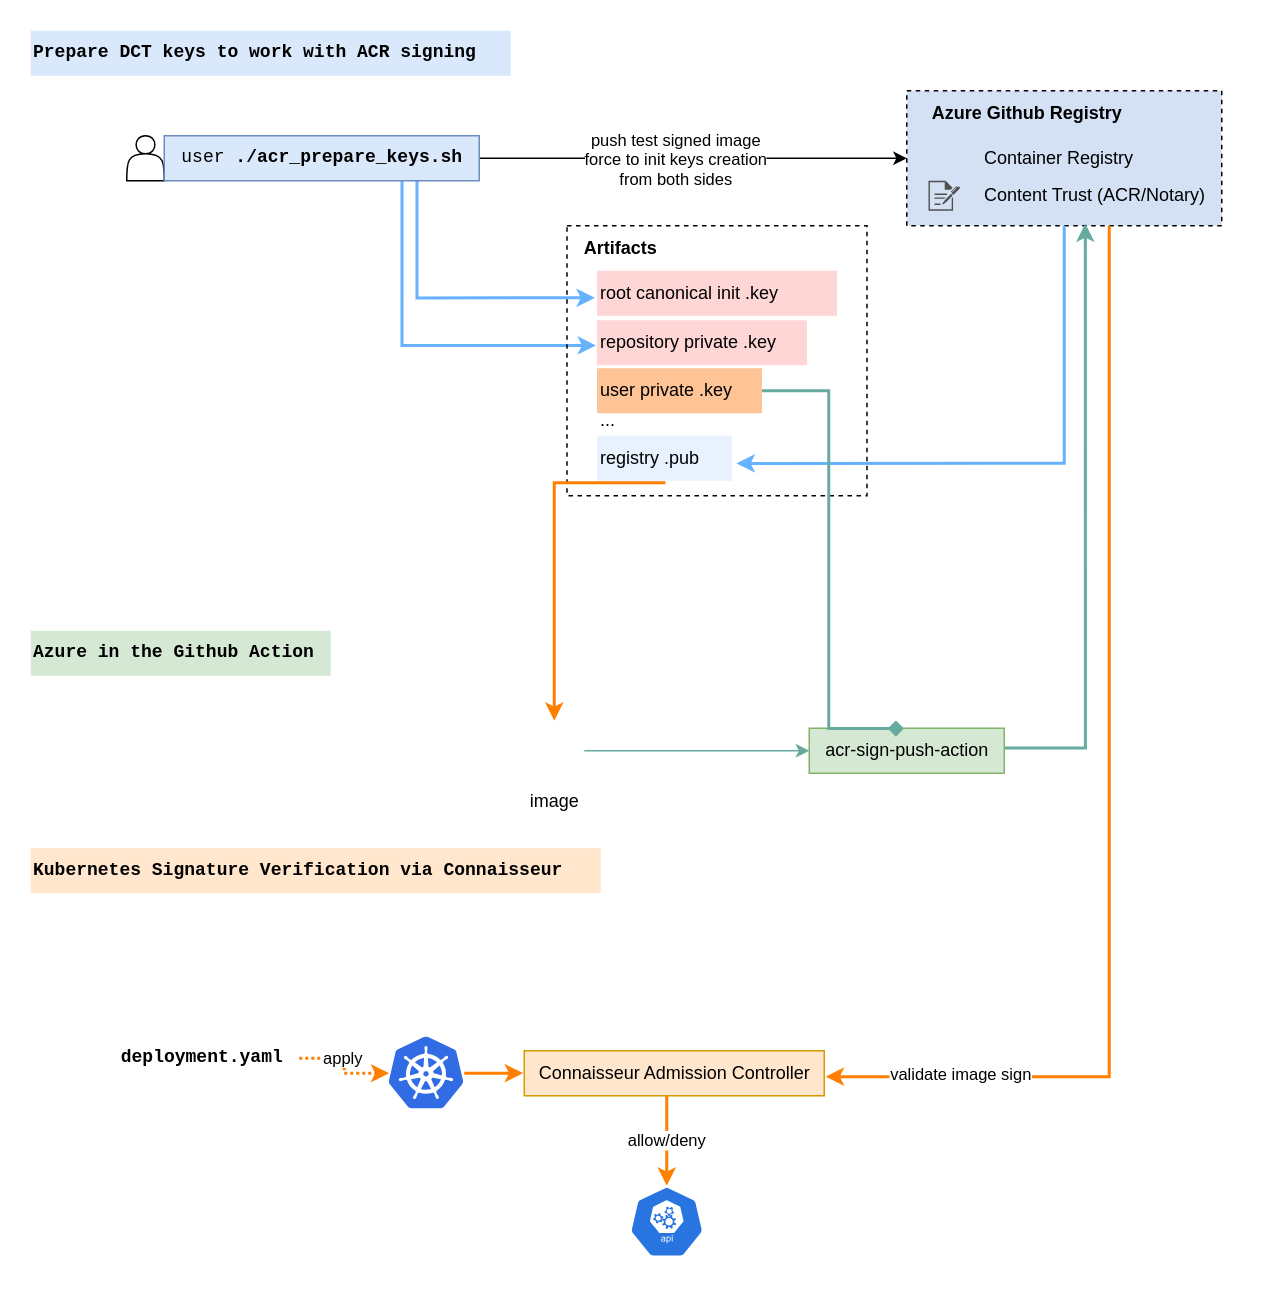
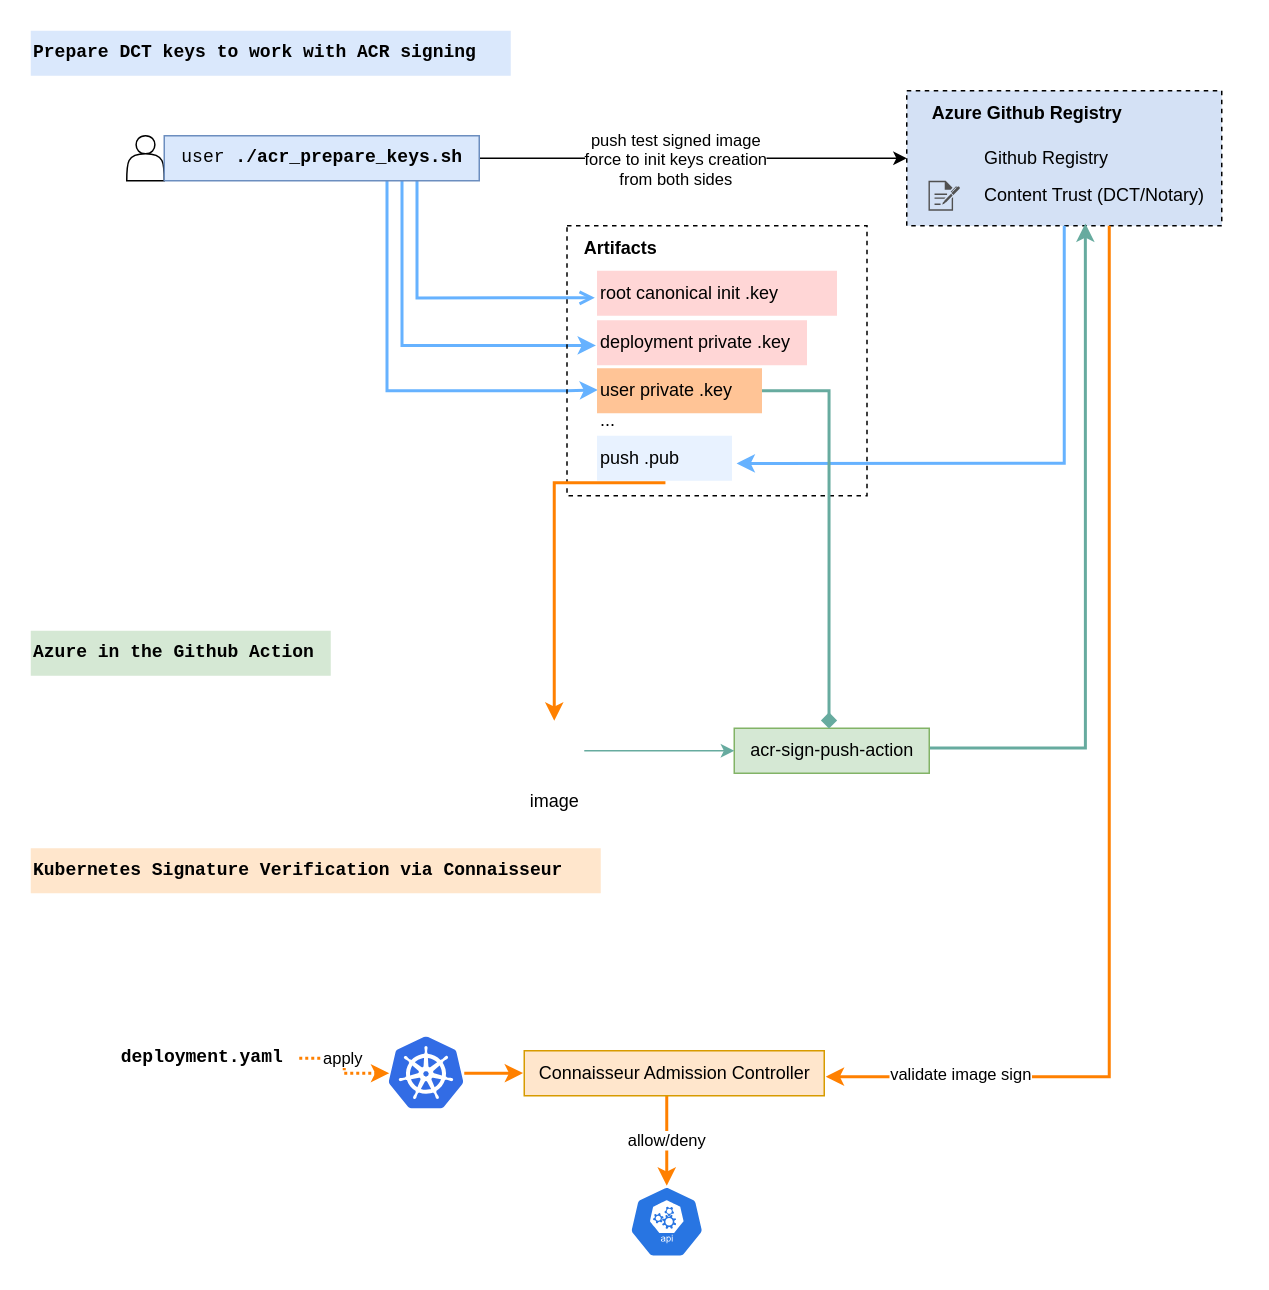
  <mxCell id="0" />
  <mxCell id="1" parent="0" />
  <mxCell id="2" value="" style="shape=actor;whiteSpace=wrap;html=1;" parent="1" vertex="1"><mxGeometry x="84" y="90" width="25" height="30" as="geometry" /></mxCell>
- <mxCell id="3" style="edgeStyle=orthogonalEdgeStyle;rounded=0;orthogonalLoop=1;jettySize=auto;html=1;entryX=-0.009;entryY=0.602;entryDx=0;entryDy=0;entryPerimeter=0;strokeColor=#66B2FF;strokeWidth=2;" parent="1" source="8" target="19" edge="1"><mxGeometry relative="1" as="geometry"><Array as="points"><mxPoint x="277.5" y="198" /></Array></mxGeometry></mxCell>
+ <mxCell id="3" style="edgeStyle=orthogonalEdgeStyle;rounded=0;orthogonalLoop=1;jettySize=auto;html=1;entryX=-0.009;entryY=0.602;entryDx=0;entryDy=0;entryPerimeter=0;strokeColor=#66B2FF;strokeWidth=2;endArrow=open;" parent="1" source="8" target="19" edge="1"><mxGeometry relative="1" as="geometry"><Array as="points"><mxPoint x="277.5" y="198" /></Array></mxGeometry></mxCell>
  <mxCell id="4" style="edgeStyle=orthogonalEdgeStyle;rounded=0;orthogonalLoop=1;jettySize=auto;html=1;entryX=-0.005;entryY=0.56;entryDx=0;entryDy=0;entryPerimeter=0;strokeColor=#66B2FF;strokeWidth=2;" parent="1" source="8" target="20" edge="1"><mxGeometry relative="1" as="geometry"><Array as="points"><mxPoint x="267.5" y="230" /></Array></mxGeometry></mxCell>
+ <mxCell id="5" style="edgeStyle=orthogonalEdgeStyle;rounded=0;orthogonalLoop=1;jettySize=auto;html=1;entryX=0.006;entryY=0.482;entryDx=0;entryDy=0;entryPerimeter=0;strokeColor=#66B2FF;strokeWidth=2;" parent="1" source="8" target="21" edge="1"><mxGeometry relative="1" as="geometry"><Array as="points"><mxPoint x="257.5" y="260" /><mxPoint x="377.5" y="260" /></Array></mxGeometry></mxCell>
  <mxCell id="6" style="edgeStyle=orthogonalEdgeStyle;rounded=0;orthogonalLoop=1;jettySize=auto;html=1;entryX=0;entryY=0.5;entryDx=0;entryDy=0;" parent="1" source="8" target="10" edge="1"><mxGeometry relative="1" as="geometry" /></mxCell>
  <mxCell id="7" value="push test signed image&lt;br&gt;force to init keys creation &lt;br&gt;from both sides" style="edgeLabel;html=1;align=center;verticalAlign=middle;resizable=0;points=[];" parent="6" vertex="1" connectable="0"><mxGeometry x="-0.251" y="2" relative="1" as="geometry"><mxPoint x="23" y="2" as="offset" /></mxGeometry></mxCell>
  <mxCell id="8" value="user &lt;b&gt;./acr_prepare_keys.sh&lt;/b&gt;" style="text;align=center;verticalAlign=middle;resizable=0;points=[];autosize=1;strokeColor=#6c8ebf;fillColor=#dae8fc;html=1;fontFamily=Courier New;" parent="1" vertex="1"><mxGeometry x="109" y="90" width="210" height="30" as="geometry" /></mxCell>
  <mxCell id="9" value="" style="group" parent="1" vertex="1" connectable="0"><mxGeometry x="599" y="60" width="225" height="90" as="geometry" /></mxCell>
  <mxCell id="10" value="" style="rounded=0;whiteSpace=wrap;html=1;align=left;fillColor=#D4E1F5;dashed=1;" parent="9" vertex="1"><mxGeometry x="5" width="210" height="90" as="geometry" /></mxCell>
  <mxCell id="11" value="Azure Github Registry" style="text;html=1;align=center;verticalAlign=middle;resizable=0;points=[];autosize=1;strokeColor=none;fillColor=none;fontStyle=1" parent="9" vertex="1"><mxGeometry width="170" height="30" as="geometry" /></mxCell>
  <mxCell id="12" value="" style="shape=image;html=1;verticalAlign=top;verticalLabelPosition=bottom;labelBackgroundColor=#ffffff;imageAspect=0;aspect=fixed;image=https://cdn2.iconfinder.com/data/icons/boxicons-logos/24/bxl-docker-128.png" parent="9" vertex="1"><mxGeometry x="15" y="30" width="30" height="30" as="geometry" /></mxCell>
- <mxCell id="13" value="Container Registry" style="text;html=1;align=left;verticalAlign=middle;resizable=0;points=[];autosize=1;strokeColor=none;fillColor=none;" parent="9" vertex="1"><mxGeometry x="55" y="30" width="120" height="30" as="geometry" /></mxCell>
+ <mxCell id="13" value="Github Registry" style="text;html=1;align=left;verticalAlign=middle;resizable=0;points=[];autosize=1;strokeColor=none;fillColor=none;" parent="9" vertex="1"><mxGeometry x="55" y="30" width="120" height="30" as="geometry" /></mxCell>
  <mxCell id="14" value="" style="sketch=0;pointerEvents=1;shadow=0;dashed=0;html=1;strokeColor=none;fillColor=#505050;labelPosition=center;verticalLabelPosition=bottom;verticalAlign=top;outlineConnect=0;align=center;shape=mxgraph.office.concepts.sign_up;" parent="9" vertex="1"><mxGeometry x="19.5" y="60" width="21" height="20" as="geometry" /></mxCell>
- <mxCell id="15" value="Content Trust (ACR/Notary)" style="text;html=1;align=left;verticalAlign=middle;resizable=0;points=[];autosize=1;strokeColor=none;fillColor=none;" parent="9" vertex="1"><mxGeometry x="55" y="55" width="170" height="30" as="geometry" /></mxCell>
+ <mxCell id="15" value="Content Trust (DCT/Notary)" style="text;html=1;align=left;verticalAlign=middle;resizable=0;points=[];autosize=1;strokeColor=none;fillColor=none;" parent="9" vertex="1"><mxGeometry x="55" y="55" width="170" height="30" as="geometry" /></mxCell>
  <mxCell id="16" value="" style="group" parent="1" vertex="1" connectable="0"><mxGeometry x="377.5" y="150" width="200" height="180" as="geometry" /></mxCell>
  <mxCell id="17" value="" style="rounded=0;whiteSpace=wrap;html=1;fillColor=none;dashed=1;fillStyle=auto;" parent="16" vertex="1"><mxGeometry width="200" height="180" as="geometry" /></mxCell>
  <mxCell id="18" value="Artifacts" style="text;html=1;align=center;verticalAlign=middle;resizable=0;points=[];autosize=1;strokeColor=none;fillColor=none;fontStyle=1" parent="16" vertex="1"><mxGeometry width="70" height="30" as="geometry" /></mxCell>
  <mxCell id="19" value="root canonical init .key" style="text;html=1;align=left;verticalAlign=middle;resizable=0;points=[];autosize=1;strokeColor=none;fillColor=#FFD6D6;" parent="16" vertex="1"><mxGeometry x="20" y="30" width="160" height="30" as="geometry" /></mxCell>
- <mxCell id="20" value="repository private .key" style="text;html=1;align=left;verticalAlign=middle;resizable=0;points=[];autosize=1;strokeColor=none;fillColor=#FFD6D6;" parent="16" vertex="1"><mxGeometry x="20" y="63" width="140" height="30" as="geometry" /></mxCell>
+ <mxCell id="20" value="deployment private .key" style="text;html=1;align=left;verticalAlign=middle;resizable=0;points=[];autosize=1;strokeColor=none;fillColor=#FFD6D6;" parent="16" vertex="1"><mxGeometry x="20" y="63" width="140" height="30" as="geometry" /></mxCell>
  <mxCell id="21" value="user&amp;nbsp;private .key" style="text;html=1;align=left;verticalAlign=middle;resizable=0;points=[];autosize=1;strokeColor=none;fillColor=#FFC496;" parent="16" vertex="1"><mxGeometry x="20" y="95" width="110" height="30" as="geometry" /></mxCell>
- <mxCell id="22" value="registry .pub" style="text;html=1;align=left;verticalAlign=middle;resizable=0;points=[];autosize=1;strokeColor=none;fillColor=#E8F2FF;" parent="16" vertex="1"><mxGeometry x="20" y="140" width="90" height="30" as="geometry" /></mxCell>
+ <mxCell id="22" value="push .pub" style="text;html=1;align=left;verticalAlign=middle;resizable=0;points=[];autosize=1;strokeColor=none;fillColor=#E8F2FF;" parent="16" vertex="1"><mxGeometry x="20" y="140" width="90" height="30" as="geometry" /></mxCell>
  <mxCell id="23" value="..." style="text;html=1;align=left;verticalAlign=middle;resizable=0;points=[];autosize=1;strokeColor=none;fillColor=none;" parent="16" vertex="1"><mxGeometry x="20" y="115" width="30" height="30" as="geometry" /></mxCell>
  <mxCell id="24" style="edgeStyle=orthogonalEdgeStyle;rounded=0;orthogonalLoop=1;jettySize=auto;html=1;entryX=1.034;entryY=0.614;entryDx=0;entryDy=0;entryPerimeter=0;exitX=0.5;exitY=1;exitDx=0;exitDy=0;strokeColor=#66B2FF;strokeWidth=2;" parent="1" source="10" target="22" edge="1"><mxGeometry relative="1" as="geometry"><mxPoint x="709" y="200" as="sourcePoint" /><Array as="points"><mxPoint x="709" y="308" /></Array></mxGeometry></mxCell>
  <mxCell id="25" value="Prepare DCT keys to work with ACR signing" style="text;align=left;verticalAlign=middle;resizable=0;points=[];autosize=1;strokeColor=none;fillColor=#dae8fc;fontStyle=1;html=1;fillStyle=solid;fontFamily=Courier New;" parent="1" vertex="1"><mxGeometry x="20" y="20" width="320" height="30" as="geometry" /></mxCell>
  <mxCell id="26" value="Azure in the Github Action&lt;br&gt;" style="text;align=left;verticalAlign=middle;resizable=0;points=[];autosize=1;strokeColor=none;fillColor=#d5e8d4;fontStyle=1;fillStyle=solid;fontColor=default;html=1;fontFamily=Courier New;" parent="1" vertex="1"><mxGeometry x="20" y="420" width="200" height="30" as="geometry" /></mxCell>
  <mxCell id="27" style="edgeStyle=orthogonalEdgeStyle;rounded=0;orthogonalLoop=1;jettySize=auto;html=1;entryX=0.567;entryY=0.983;entryDx=0;entryDy=0;entryPerimeter=0;exitX=1;exitY=0.439;exitDx=0;exitDy=0;exitPerimeter=0;strokeColor=#67AB9F;strokeWidth=2;" parent="1" source="28" target="10" edge="1"><mxGeometry relative="1" as="geometry"><mxPoint x="739" y="160" as="targetPoint" /><Array as="points"><mxPoint x="723" y="498" /></Array></mxGeometry></mxCell>
- <mxCell id="28" value="acr-sign-push-action" style="text;html=1;align=center;verticalAlign=middle;resizable=0;points=[];autosize=1;strokeColor=#82b366;fillColor=#d5e8d4;" parent="1" vertex="1"><mxGeometry x="539" y="485" width="130" height="30" as="geometry" /></mxCell>
+ <mxCell id="28" value="acr-sign-push-action" style="text;html=1;align=center;verticalAlign=middle;resizable=0;points=[];autosize=1;strokeColor=#82b366;fillColor=#d5e8d4;" parent="1" vertex="1"><mxGeometry x="489" y="485" width="130" height="30" as="geometry" /></mxCell>
  <mxCell id="29" style="edgeStyle=orthogonalEdgeStyle;rounded=0;orthogonalLoop=1;jettySize=auto;html=1;strokeColor=#67AB9F;" parent="1" source="30" target="28" edge="1"><mxGeometry relative="1" as="geometry" /></mxCell>
  <mxCell id="30" value="image" style="shape=image;html=1;verticalAlign=top;verticalLabelPosition=bottom;labelBackgroundColor=#ffffff;imageAspect=0;aspect=fixed;image=https://cdn1.iconfinder.com/data/icons/ionicons-fill-vol-2/512/logo-docker-128.png" parent="1" vertex="1"><mxGeometry x="349" y="480" width="40" height="40" as="geometry" /></mxCell>
  <mxCell id="31" style="edgeStyle=orthogonalEdgeStyle;rounded=0;orthogonalLoop=1;jettySize=auto;html=1;entryX=0.486;entryY=0.006;entryDx=0;entryDy=0;entryPerimeter=0;strokeColor=#67AB9F;strokeWidth=2;endArrow=diamond;" parent="1" source="21" target="28" edge="1"><mxGeometry relative="1" as="geometry"><Array as="points"><mxPoint x="552" y="260" /></Array></mxGeometry></mxCell>
  <mxCell id="32" value="Kubernetes Signature Verification via Connaisseur" style="text;align=left;verticalAlign=middle;resizable=0;points=[];autosize=1;strokeColor=none;fillColor=#ffe6cc;fontStyle=1;fillStyle=solid;html=1;fontColor=default;fontFamily=Courier New;" parent="1" vertex="1"><mxGeometry x="20" y="565" width="380" height="30" as="geometry" /></mxCell>
  <mxCell id="33" value="allow/deny" style="edgeStyle=orthogonalEdgeStyle;rounded=0;orthogonalLoop=1;jettySize=auto;html=1;entryX=0.5;entryY=0;entryDx=0;entryDy=0;entryPerimeter=0;strokeColor=#FF8000;strokeWidth=2;" parent="1" target="43" edge="1"><mxGeometry relative="1" as="geometry"><mxPoint x="444" y="730" as="sourcePoint" /><Array as="points"><mxPoint x="444" y="770" /><mxPoint x="444" y="770" /></Array><mxPoint as="offset" /></mxGeometry></mxCell>
  <mxCell id="34" value="Connaisseur Admission Controller" style="text;html=1;align=center;verticalAlign=middle;resizable=0;points=[];autosize=1;strokeColor=#d79b00;fillColor=#ffe6cc;" parent="1" vertex="1"><mxGeometry x="349" y="700" width="200" height="30" as="geometry" /></mxCell>
  <mxCell id="35" style="edgeStyle=orthogonalEdgeStyle;rounded=0;orthogonalLoop=1;jettySize=auto;html=1;exitX=0.507;exitY=1.044;exitDx=0;exitDy=0;exitPerimeter=0;strokeColor=#FF8000;strokeWidth=2;" parent="1" source="22" target="30" edge="1"><mxGeometry relative="1" as="geometry"><mxPoint x="442.5" y="700" as="targetPoint" /></mxGeometry></mxCell>
  <mxCell id="36" style="edgeStyle=orthogonalEdgeStyle;rounded=0;orthogonalLoop=1;jettySize=auto;html=1;entryX=1.005;entryY=0.576;entryDx=0;entryDy=0;entryPerimeter=0;strokeColor=#FF8000;strokeWidth=2;" parent="1" target="34" edge="1"><mxGeometry relative="1" as="geometry"><mxPoint x="739" y="150" as="sourcePoint" /><Array as="points"><mxPoint x="739" y="717" /></Array></mxGeometry></mxCell>
  <mxCell id="37" value="validate image sign" style="edgeLabel;html=1;align=center;verticalAlign=middle;resizable=0;points=[];" parent="36" vertex="1" connectable="0"><mxGeometry x="0.88" relative="1" as="geometry"><mxPoint x="44" y="-2" as="offset" /></mxGeometry></mxCell>
  <mxCell id="38" style="edgeStyle=orthogonalEdgeStyle;rounded=0;orthogonalLoop=1;jettySize=auto;html=1;entryX=-0.004;entryY=0.496;entryDx=0;entryDy=0;entryPerimeter=0;strokeColor=#FF8000;strokeWidth=2;" parent="1" source="39" target="34" edge="1"><mxGeometry relative="1" as="geometry" /></mxCell>
  <mxCell id="39" value="" style="sketch=0;aspect=fixed;html=1;points=[];align=center;image;fontSize=12;image=img/lib/mscae/Kubernetes.svg;" parent="1" vertex="1"><mxGeometry x="259" y="691" width="50" height="48" as="geometry" /></mxCell>
  <mxCell id="40" style="edgeStyle=orthogonalEdgeStyle;rounded=0;orthogonalLoop=1;jettySize=auto;html=1;dashed=1;dashPattern=1 1;strokeColor=#FF8000;strokeWidth=2;" parent="1" source="42" target="39" edge="1"><mxGeometry relative="1" as="geometry"><mxPoint x="219" y="715" as="targetPoint" /></mxGeometry></mxCell>
  <mxCell id="41" value="apply" style="edgeLabel;html=1;align=center;verticalAlign=middle;resizable=0;points=[];" vertex="1" connectable="0" parent="40"><mxGeometry x="-0.188" y="1" relative="1" as="geometry"><mxPoint as="offset" /></mxGeometry></mxCell>
  <mxCell id="42" value="deployment.yaml" style="text;html=1;align=center;verticalAlign=middle;resizable=0;points=[];autosize=1;strokeColor=none;fillColor=none;fontFamily=Courier New;fontStyle=1" parent="1" vertex="1"><mxGeometry x="69" y="690" width="130" height="30" as="geometry" /></mxCell>
  <mxCell id="43" value="" style="sketch=0;html=1;dashed=0;whitespace=wrap;fillColor=#2875E2;strokeColor=#ffffff;points=[[0.005,0.63,0],[0.1,0.2,0],[0.9,0.2,0],[0.5,0,0],[0.995,0.63,0],[0.72,0.99,0],[0.5,1,0],[0.28,0.99,0]];verticalLabelPosition=bottom;align=center;verticalAlign=top;shape=mxgraph.kubernetes.icon;prIcon=api" parent="1" vertex="1"><mxGeometry x="419" y="790" width="50" height="48" as="geometry" /></mxCell>
